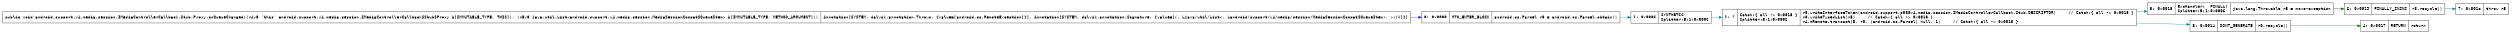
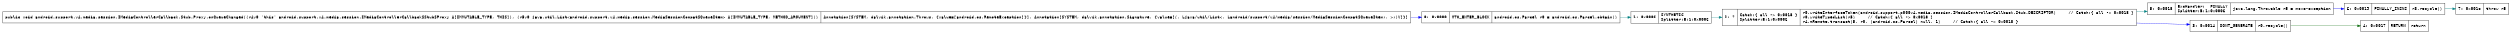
  digraph {
    fontname="DejaVu Sans Mono"
    rankdir=LR
    node [fontname="DejaVu Sans Mono" shape=record]
    edge [color=teal fontname="DejaVu Sans Mono"]
    n1 [label="{0\:\ 0x0000|MTH_ENTER_BLOCK\l|android.os.Parcel r0 = android.os.Parcel.obtain()\l}"]
    n2 [label="{1\:\ 0x0006|SYNTHETIC\lSplitter:B:1:0x0006\l}"]
    n3 [label="{2\:\ ?|Catch:\{ all \-\> 0x0018 \}\lSplitter:B:1:0x0006\l|r0.writeInterfaceToken(android.support.p000v4.media.session.IMediaControllerCallback.Stub.DESCRIPTOR)     \/\/ Catch:\{ all \-\> 0x0018 \}\lr0.writeTypedList(r5)     \/\/ Catch:\{ all \-\> 0x0018 \}\lr4.mRemote.transact(5, r0, (android.os.Parcel) null, 1)     \/\/ Catch:\{ all \-\> 0x0018 \}\l}"]
    n4 [label="{5\:\ 0x0018|ExcHandler:  FINALLY\lSplitter:B:1:0x0006\l|java.lang.Throwable r5 = move\-exception\l}"]
    n5 [label="{3\:\ 0x0014|DONT_GENERATE\l|r0.recycle()\l}"]
    n6 [label="{6\:\ 0x0019|FINALLY_INSNS\l|r3.recycle()\l}"]
    n7 [label="{4\:\ 0x0017|RETURN\l|return\l}"]
    n8 [label="{7\:\ 0x001c|throw r5\l}"]
    n9 [label="{public void android.support.v4.media.session.IMediaControllerCallback.Stub.Proxy.onQueueChanged((r4v0 'this' android.support.v4.media.session.IMediaControllerCallback$Stub$Proxy A[IMMUTABLE_TYPE, THIS]), (r5v0 java.util.List\<android.support.v4.media.session.MediaSessionCompat$QueueItem\> A[IMMUTABLE_TYPE, METHOD_ARGUMENT]))  | Annotation[SYSTEM, dalvik.annotation.Throws, \{value=[android.os.RemoteException]\}], Annotation[SYSTEM, dalvik.annotation.Signature, \{value=[(, Ljava\/util\/List\<, Landroid\/support\/v4\/media\/session\/MediaSessionCompat$QueueItem;, \>;)V]\}]\l}"]
    n1 -> n2
    n2 -> n3
    n3 -> n4
-   n3 -> n5
-   n4 -> n6 [color=darkgreen]
+   n3 -> n5 [color=blue]
+   n4 -> n6 [color=blue]
    n5 -> n7 [color=darkgreen]
    n6 -> n8
    n9 -> n1 [color=blue]
  }
